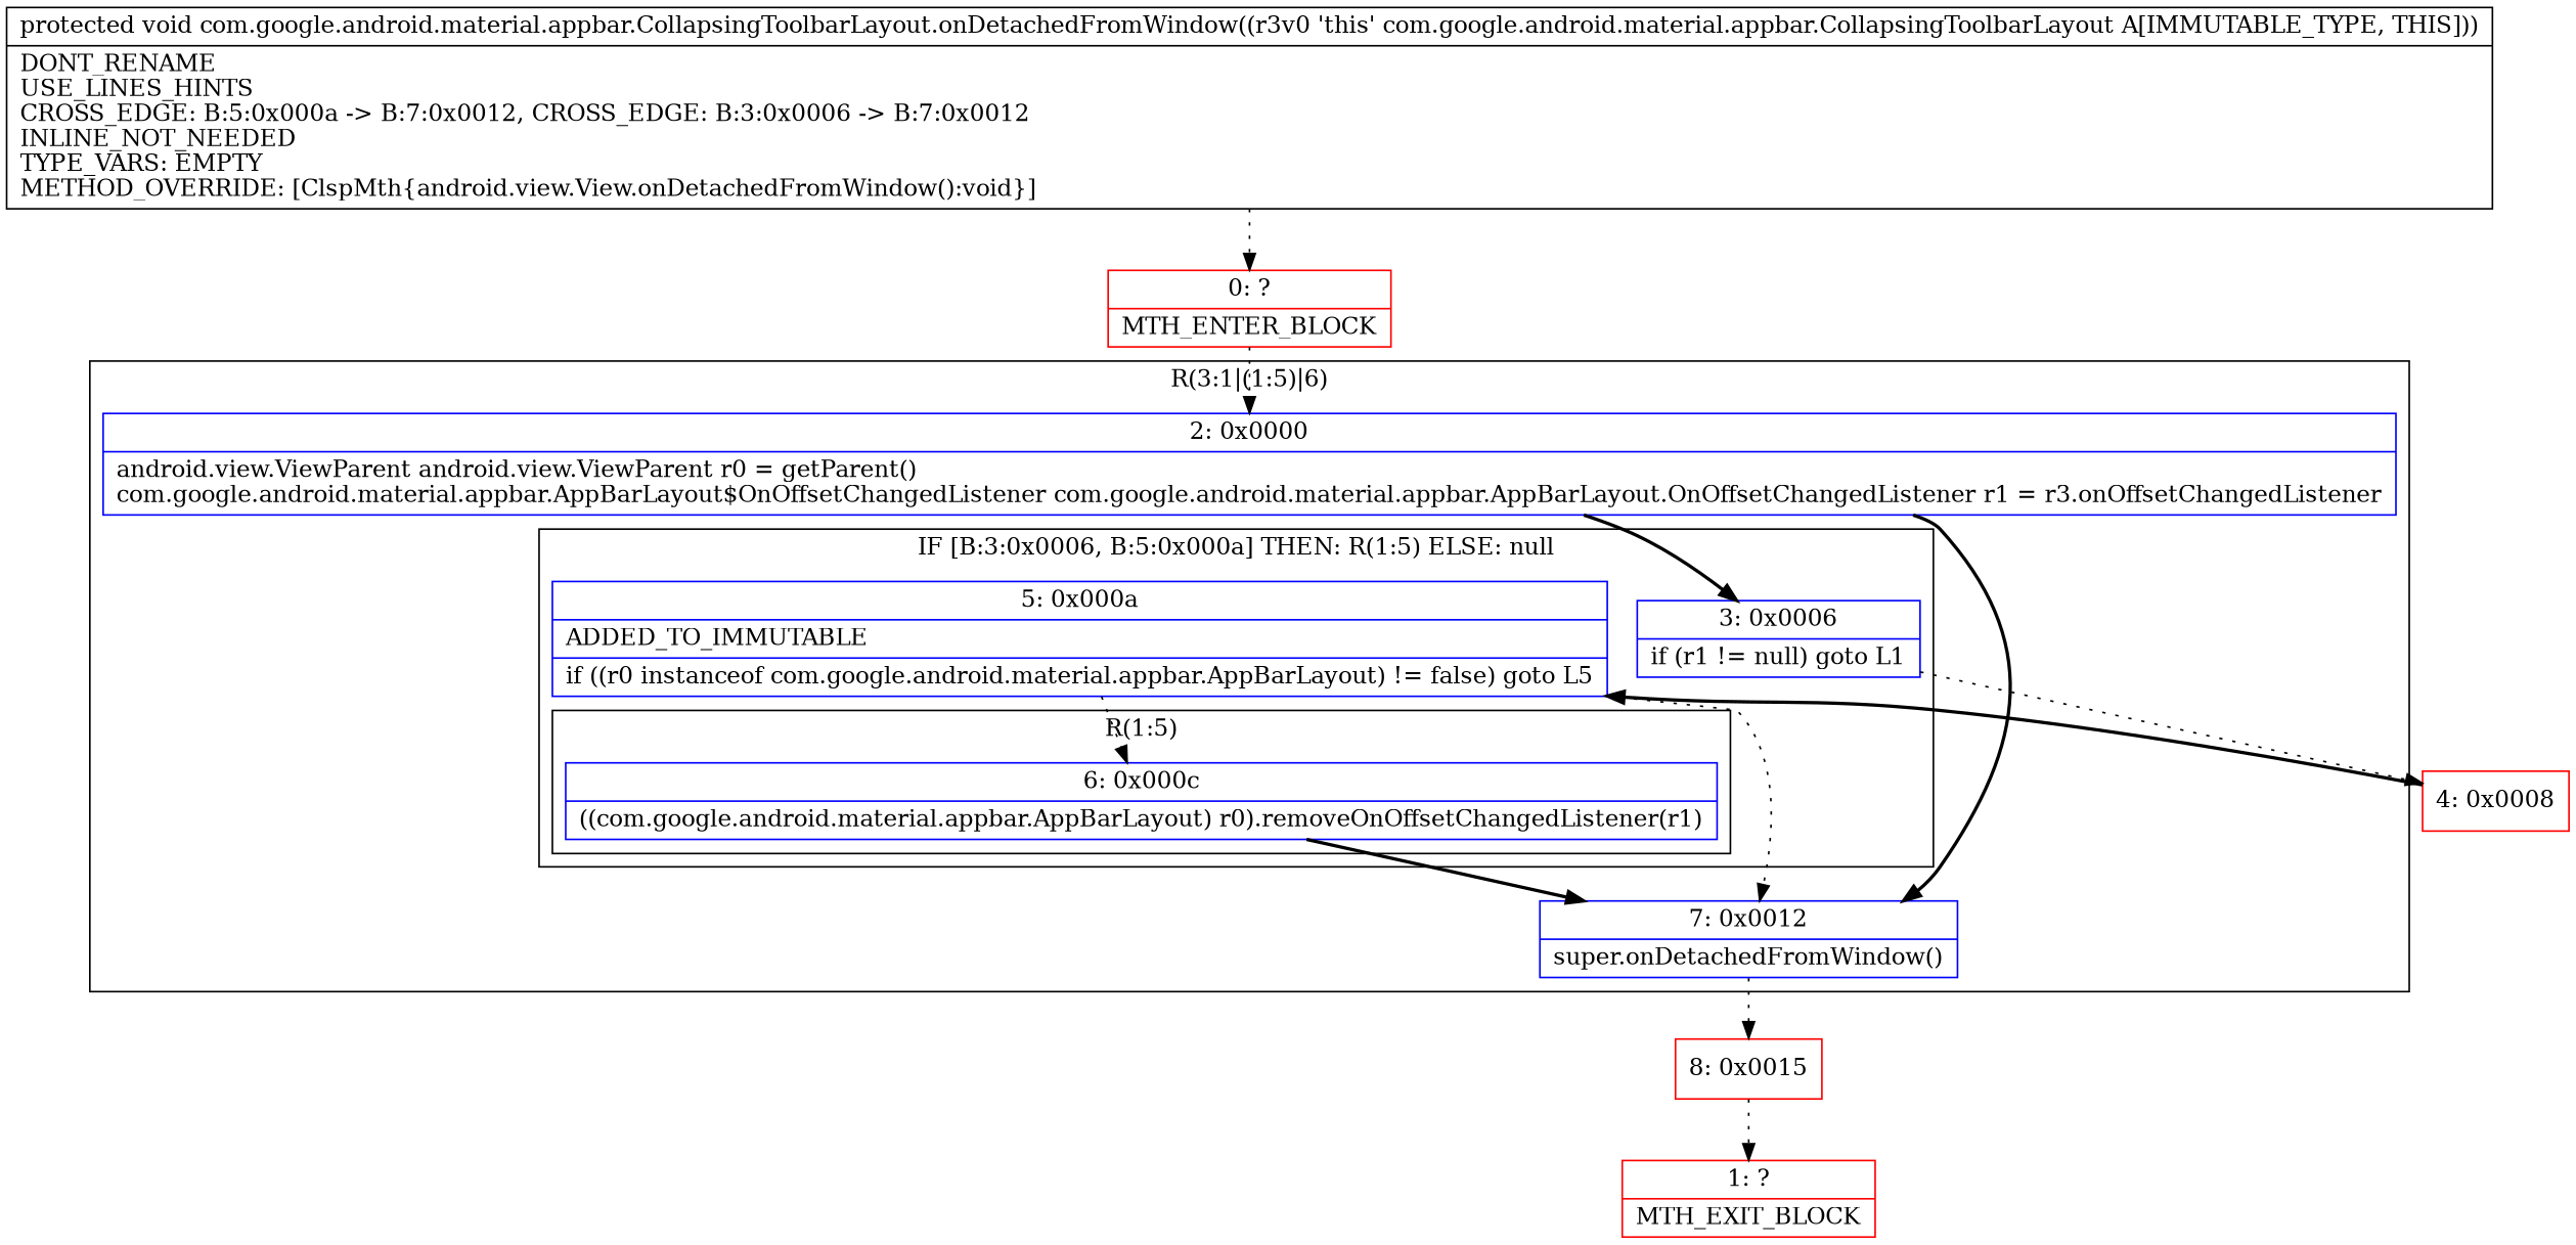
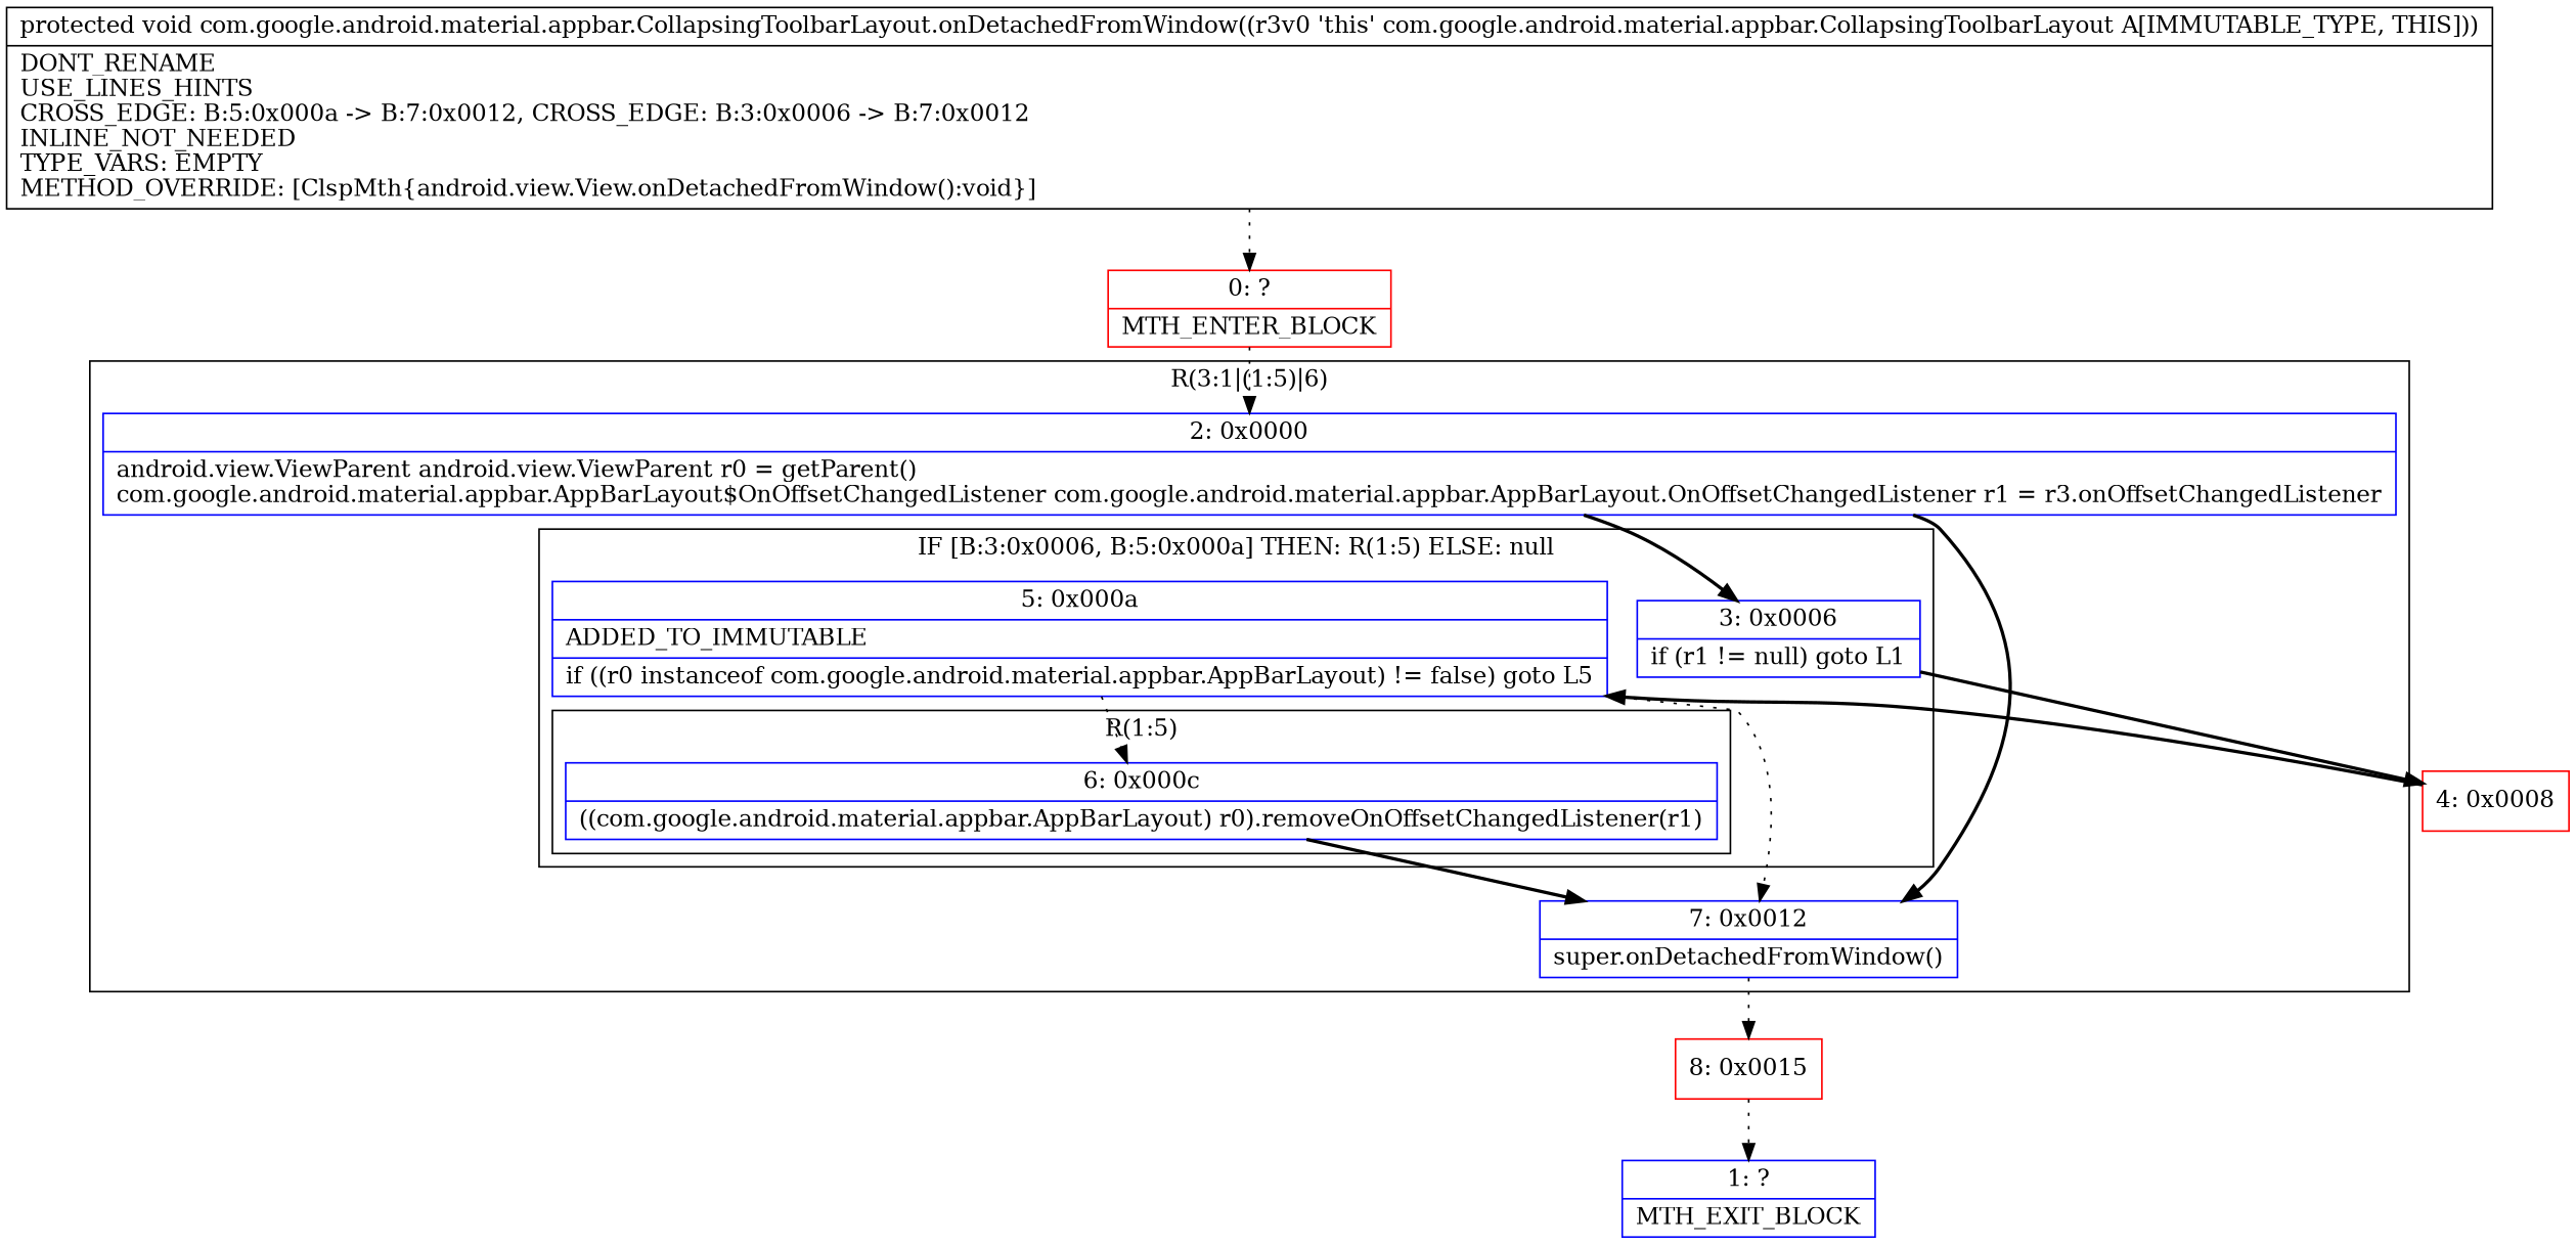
  digraph {
    node [color=blue shape=record]
    edge [style=dotted]
    n1 [label="{6\:\ 0x000c|((com.google.android.material.appbar.AppBarLayout) r0).removeOnOffsetChangedListener(r1)\l}"]
    n2 [label="{3\:\ 0x0006|if (r1 != null) goto L1\l}"]
    n3 [label="{5\:\ 0x000a|ADDED_TO_IMMUTABLE\l|if ((r0 instanceof com.google.android.material.appbar.AppBarLayout) != false) goto L5\l}"]
    n4 [label="{2\:\ 0x0000|android.view.ViewParent android.view.ViewParent r0 = getParent()\lcom.google.android.material.appbar.AppBarLayout$OnOffsetChangedListener com.google.android.material.appbar.AppBarLayout.OnOffsetChangedListener r1 = r3.onOffsetChangedListener\l}"]
    n5 [label="{7\:\ 0x0012|super.onDetachedFromWindow()\l}"]
    n6 [color=red label="{4\:\ 0x0008}"]
    n7 [color=red label="{8\:\ 0x0015}"]
-   n8 [color=red label="{1\:\ ?|MTH_EXIT_BLOCK\l}"]
+   n8 [label="{1\:\ ?|MTH_EXIT_BLOCK\l}"]
    n9 [color=red label="{0\:\ ?|MTH_ENTER_BLOCK\l}"]
    n10 [label="{protected void com.google.android.material.appbar.CollapsingToolbarLayout.onDetachedFromWindow((r3v0 'this' com.google.android.material.appbar.CollapsingToolbarLayout A[IMMUTABLE_TYPE, THIS]))  | DONT_RENAME\lUSE_LINES_HINTS\lCROSS_EDGE: B:5:0x000a \-\> B:7:0x0012, CROSS_EDGE: B:3:0x0006 \-\> B:7:0x0012\lINLINE_NOT_NEEDED\lTYPE_VARS: EMPTY\lMETHOD_OVERRIDE: [ClspMth\{android.view.View.onDetachedFromWindow():void\}]\l}" color=""]
    subgraph cluster_1 {
      label="R(3:1|(1:5)|6)"
      n4
      n5
      subgraph cluster_2 {
        label="IF [B:3:0x0006, B:5:0x000a] THEN: R(1:5) ELSE: null"
        n2
        n3
        subgraph cluster_3 {
          label="R(1:5)"
          n1
        }
      }
    }
    n1 -> n5 [style=bold]
-   n2 -> n6
+   n2 -> n6 [style=bold]
    n3 -> n1
    n3 -> n5
    n4 -> n2 [style=bold]
    n4 -> n5 [style=bold]
    n5 -> n7
    n6 -> n3 [style=bold]
    n7 -> n8
    n9 -> n4
    n10 -> n9
  }
